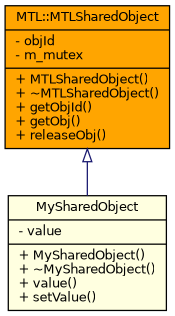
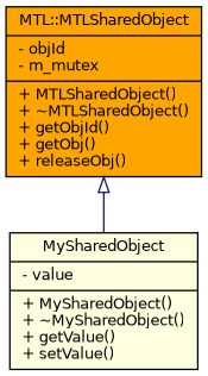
  digraph {
    node [color=black fontname=Helvetica fontsize=10 shape=record style=filled]
    n1 [fillcolor=orange fontcolor=black height=0.2 label="{MTL::MTLSharedObject\n|- objId\l- m_mutex\l|+ MTLSharedObject()\l+ ~MTLSharedObject()\l+ getObjId()\l+ getObj()\l+ releaseObj()\l}" width=0.4]
-   n2 [fillcolor=lightyellow height=0.2 label="{MySharedObject\n|- value\l|+ MySharedObject()\l+ ~MySharedObject()\l+ value()\l+ setValue()\l}" width=0.4]
+   n2 [fillcolor=lightyellow height=0.2 label="{MySharedObject\n|- value\l|+ MySharedObject()\l+ ~MySharedObject()\l+ getValue()\l+ setValue()\l}" width=0.4]
    n1 -> n2 [arrowtail=onormal color=midnightblue dir=back fontname=Helvetica fontsize=10 labelfontname=Helvetica labelfontsize=10 style=solid]
  }
